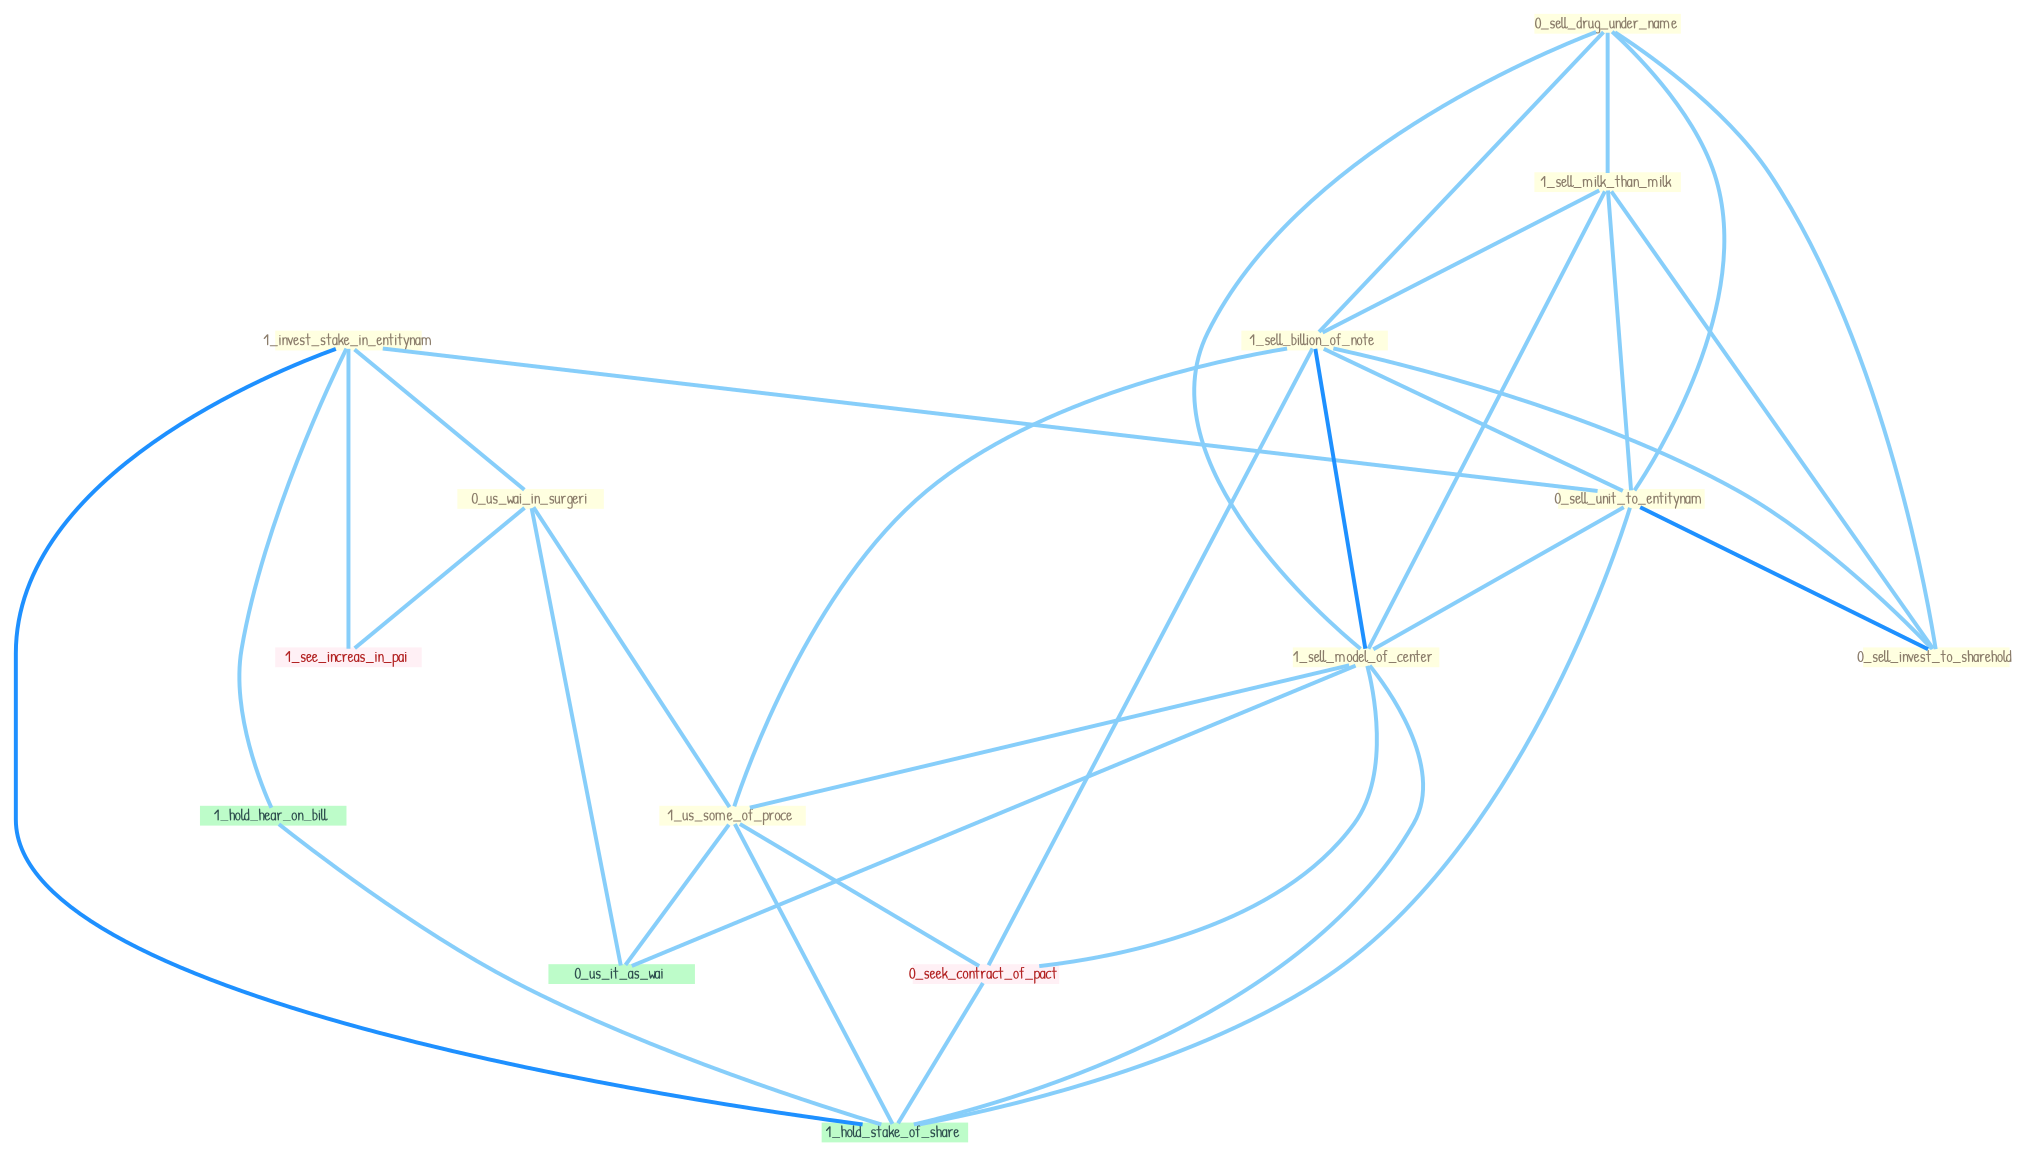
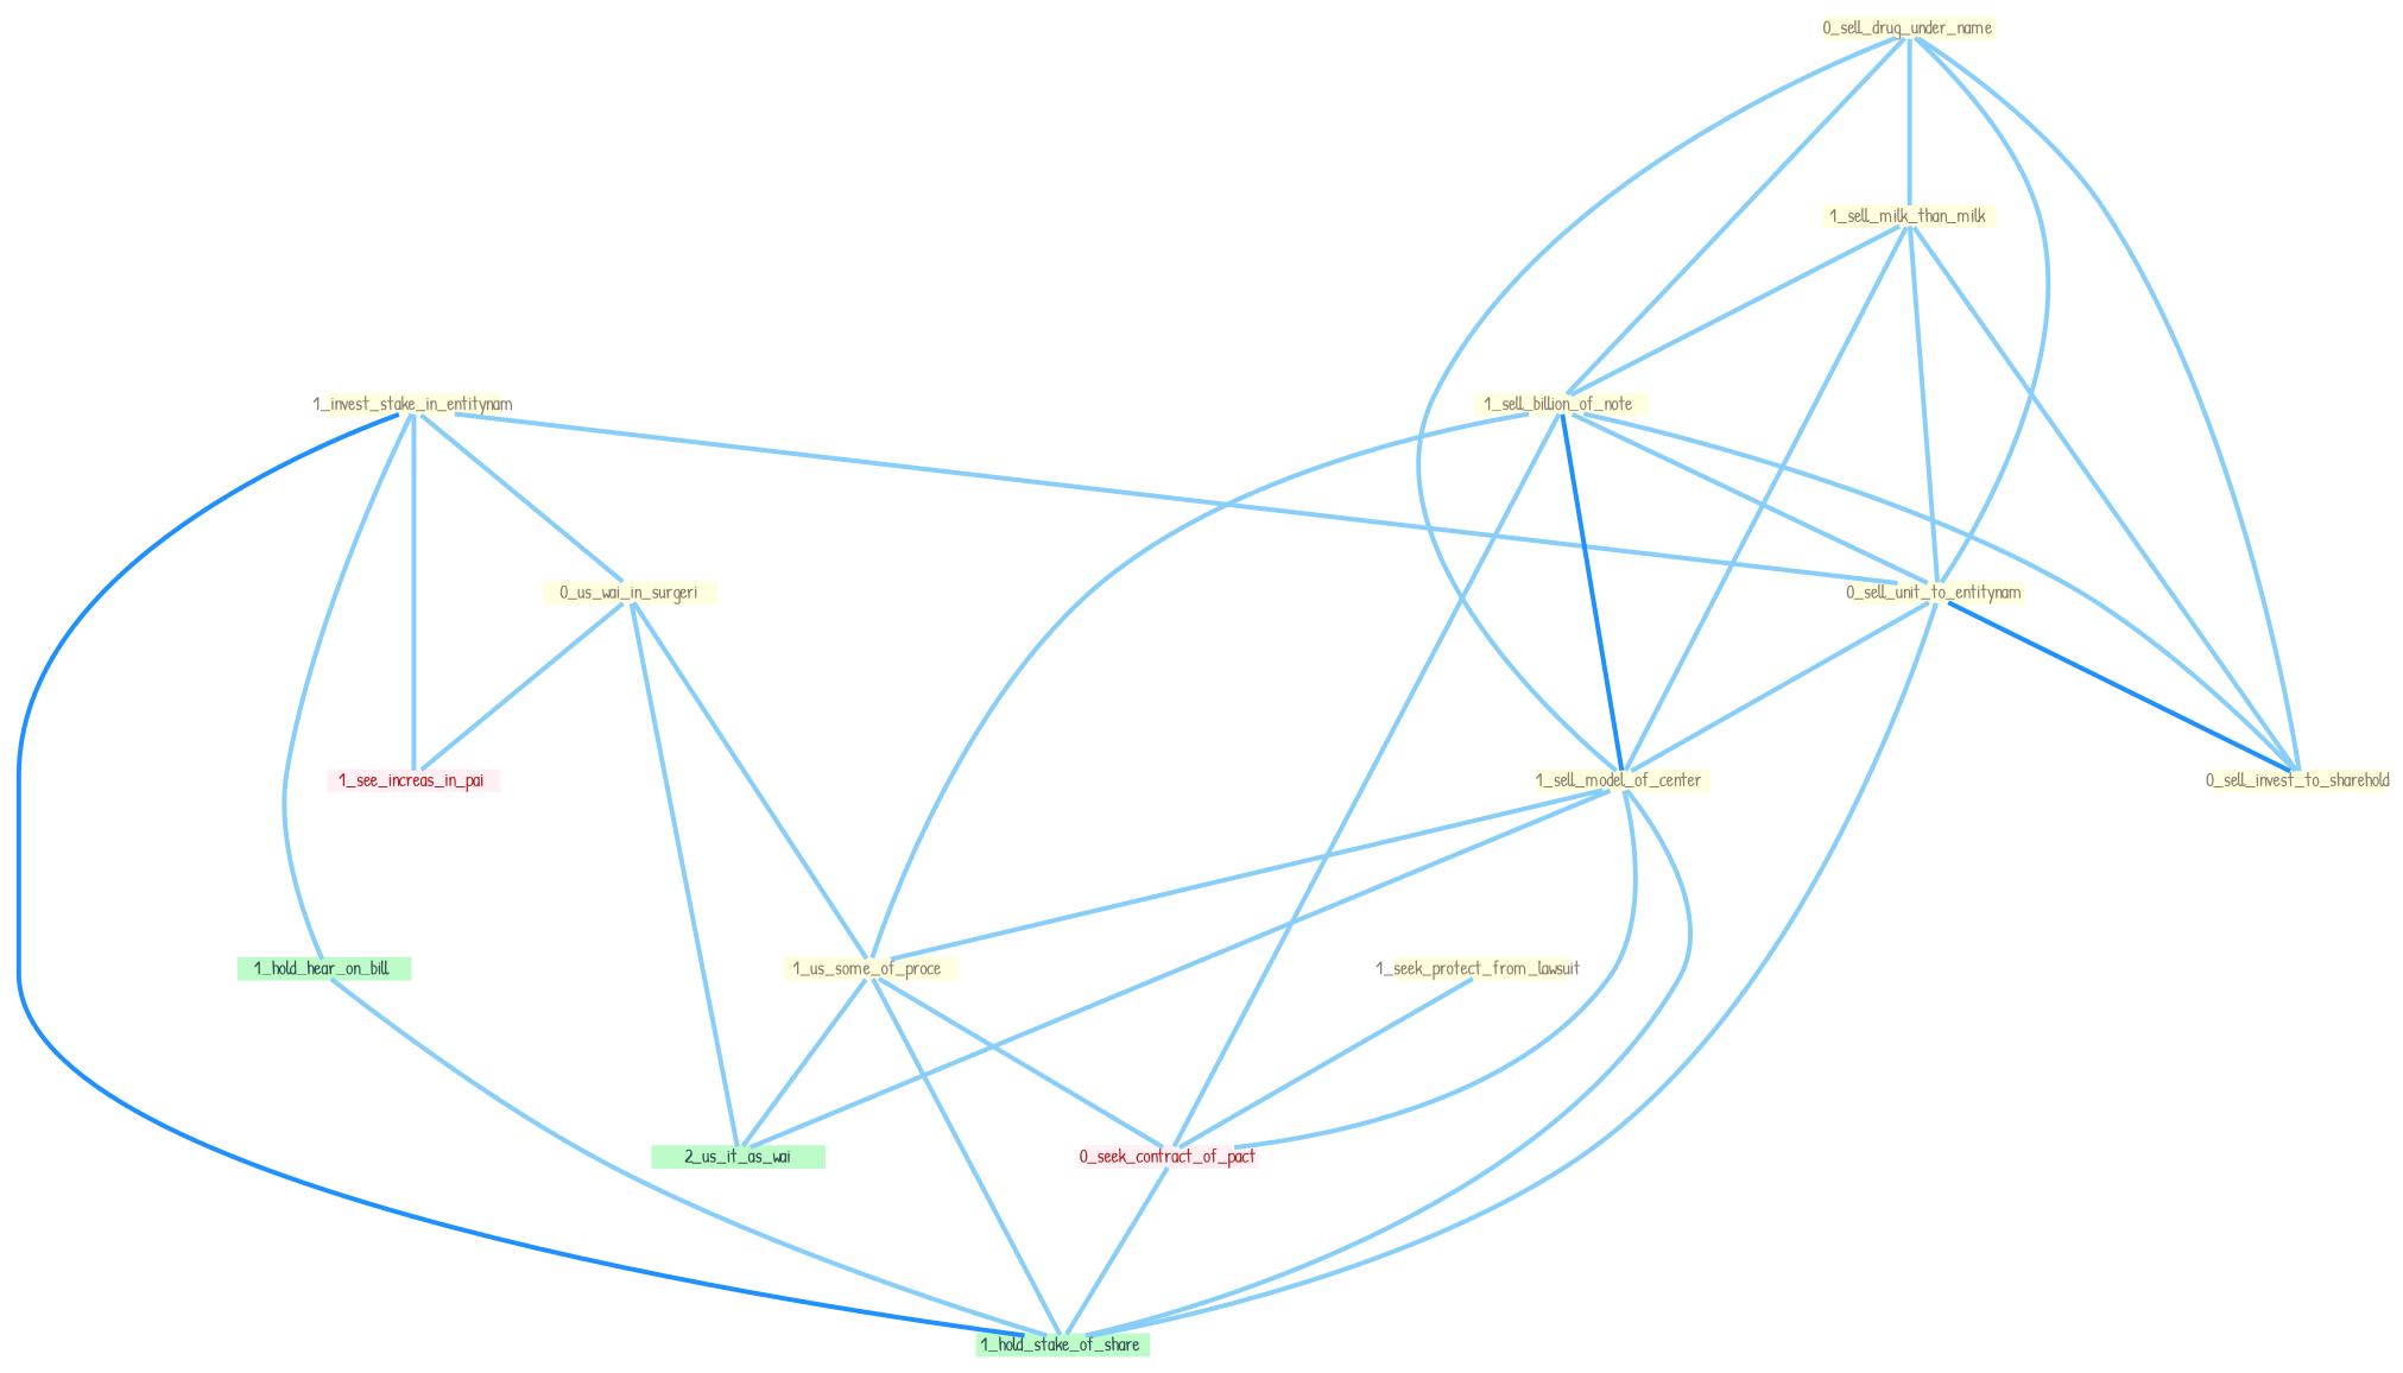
  graph {
    fontname="Patrick Hand"
    node [color="#ffffe0" fixedsize=true fontcolor="#8b7d6b" fontname="Patrick Hand" fontsize=4 shape=polygon style=filled]
    edge [color="#87cefa" fontname="Patrick Hand" w=1]
    n1 [height=.06 label="1_invest_stake_in_entitynam" width=.5]
    "0_sell_drug_under_name " [height=.06 width=.5]
    "1_sell_milk_than_milk " [height=.06 width=.5]
    n4 [height=.06 label="0_us_wai_in_surgeri" width=.5]
    "1_sell_billion_of_note " [height=.06 width=.5]
    "0_sell_unit_to_entitynam " [height=.06 width=.5]
    "1_sell_model_of_center " [height=.06 width=.5]
    "1_us_some_of_proce " [height=.06 width=.5]
+   "1_seek_protect_from_lawsuit " [height=.06 width=.5]
    "0_sell_invest_to_sharehold " [height=.06 width=.5]
    "0_seek_contract_of_pact " [color="#fff0f5" fontcolor="#b22222" height=.06 width=.5]
    "1_see_increas_in_pai " [color="#fff0f5" fontcolor="#b22222" height=.06 width=.5]
    "1_hold_hear_on_bill " [color="#BDFCC9" fontcolor="#2f4f4f" height=.06 width=.5]
    "1_hold_stake_of_share " [color="#BDFCC9" fontcolor="#2f4f4f" height=.06 width=.5]
-   "0_us_it_as_wai " [color="#BDFCC9" fontcolor="#2f4f4f" height=.06 width=.5]
+   "0_us_it_as_wai " [color="#BDFCC9" fontcolor="#2f4f4f" height=.06 width=.5 label="2_us_it_as_wai"]
    subgraph sub_1 {
      n1
      "0_sell_drug_under_name "
      "1_sell_milk_than_milk "
      n4
      "1_sell_billion_of_note "
      "0_sell_unit_to_entitynam "
      "1_sell_model_of_center "
      "1_us_some_of_proce "
+     "1_seek_protect_from_lawsuit "
      "0_sell_invest_to_sharehold "
    }
    subgraph sub_2 {
      "0_seek_contract_of_pact "
      "1_see_increas_in_pai "
    }
    n1 -- n4
    n1 -- "0_sell_unit_to_entitynam "
    n1 -- "1_see_increas_in_pai "
    n1 -- "1_hold_hear_on_bill "
    n1 -- "1_hold_stake_of_share " [color="#1e90ff" w=2]
    "0_sell_drug_under_name " -- "1_sell_milk_than_milk "
    "0_sell_drug_under_name " -- "1_sell_billion_of_note "
    "0_sell_drug_under_name " -- "0_sell_unit_to_entitynam "
    "0_sell_drug_under_name " -- "1_sell_model_of_center "
    "0_sell_drug_under_name " -- "0_sell_invest_to_sharehold "
    "1_sell_milk_than_milk " -- "1_sell_billion_of_note "
    "1_sell_milk_than_milk " -- "0_sell_unit_to_entitynam "
    "1_sell_milk_than_milk " -- "1_sell_model_of_center "
    "1_sell_milk_than_milk " -- "0_sell_invest_to_sharehold "
    n4 -- "1_us_some_of_proce "
    n4 -- "1_see_increas_in_pai "
    n4 -- "0_us_it_as_wai "
    "1_sell_billion_of_note " -- "0_sell_unit_to_entitynam "
    "1_sell_billion_of_note " -- "1_sell_model_of_center " [color="#1e90ff" w=2]
    "1_sell_billion_of_note " -- "1_us_some_of_proce "
    "1_sell_billion_of_note " -- "0_sell_invest_to_sharehold "
    "1_sell_billion_of_note " -- "0_seek_contract_of_pact "
    "0_sell_unit_to_entitynam " -- "1_sell_model_of_center "
    "0_sell_unit_to_entitynam " -- "0_sell_invest_to_sharehold " [color="#1e90ff" w=2]
    "0_sell_unit_to_entitynam " -- "1_hold_stake_of_share "
    "1_sell_model_of_center " -- "1_us_some_of_proce "
    "1_sell_model_of_center " -- "0_seek_contract_of_pact "
    "1_sell_model_of_center " -- "1_hold_stake_of_share "
    "1_sell_model_of_center " -- "0_us_it_as_wai "
    "1_us_some_of_proce " -- "0_seek_contract_of_pact "
    "1_us_some_of_proce " -- "1_hold_stake_of_share "
    "1_us_some_of_proce " -- "0_us_it_as_wai "
+   "1_seek_protect_from_lawsuit " -- "0_seek_contract_of_pact "
    "0_seek_contract_of_pact " -- "1_hold_stake_of_share "
    "1_hold_hear_on_bill " -- "1_hold_stake_of_share "
  }
